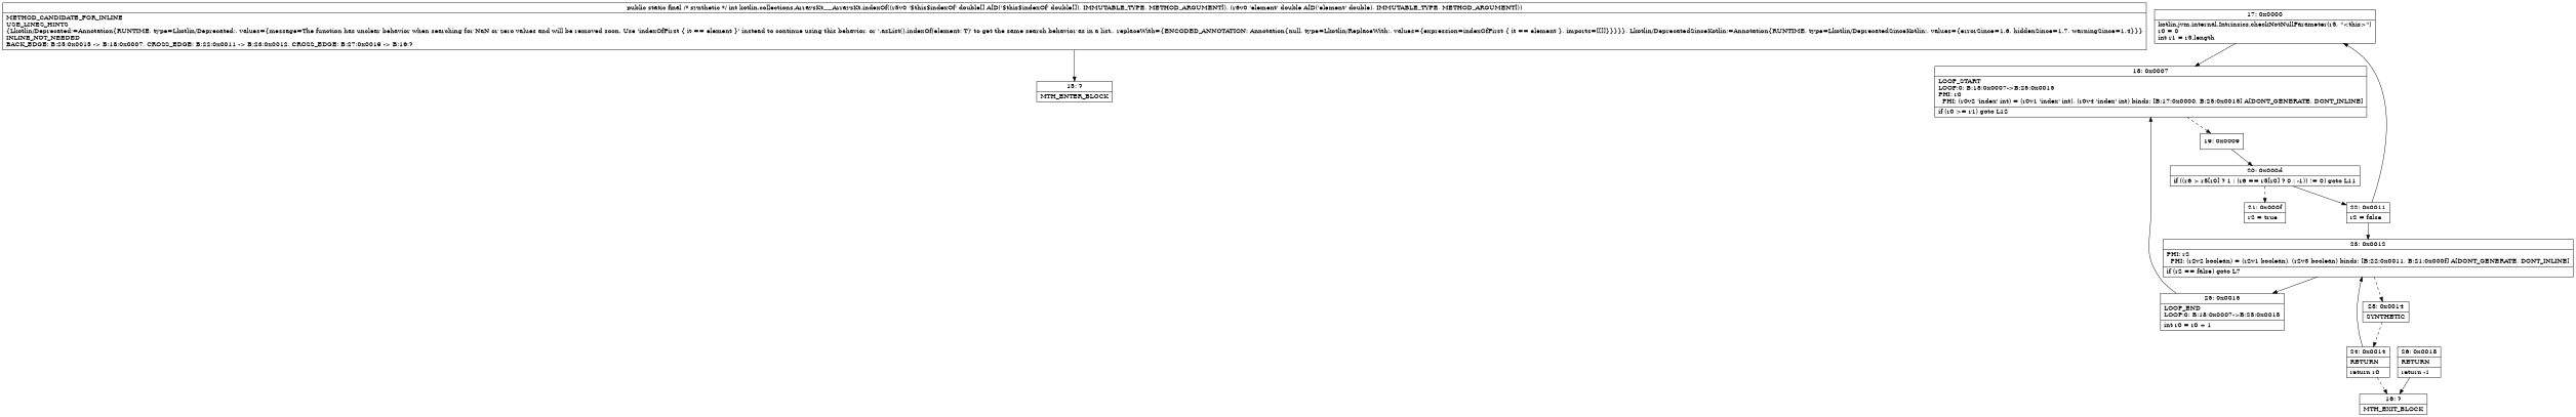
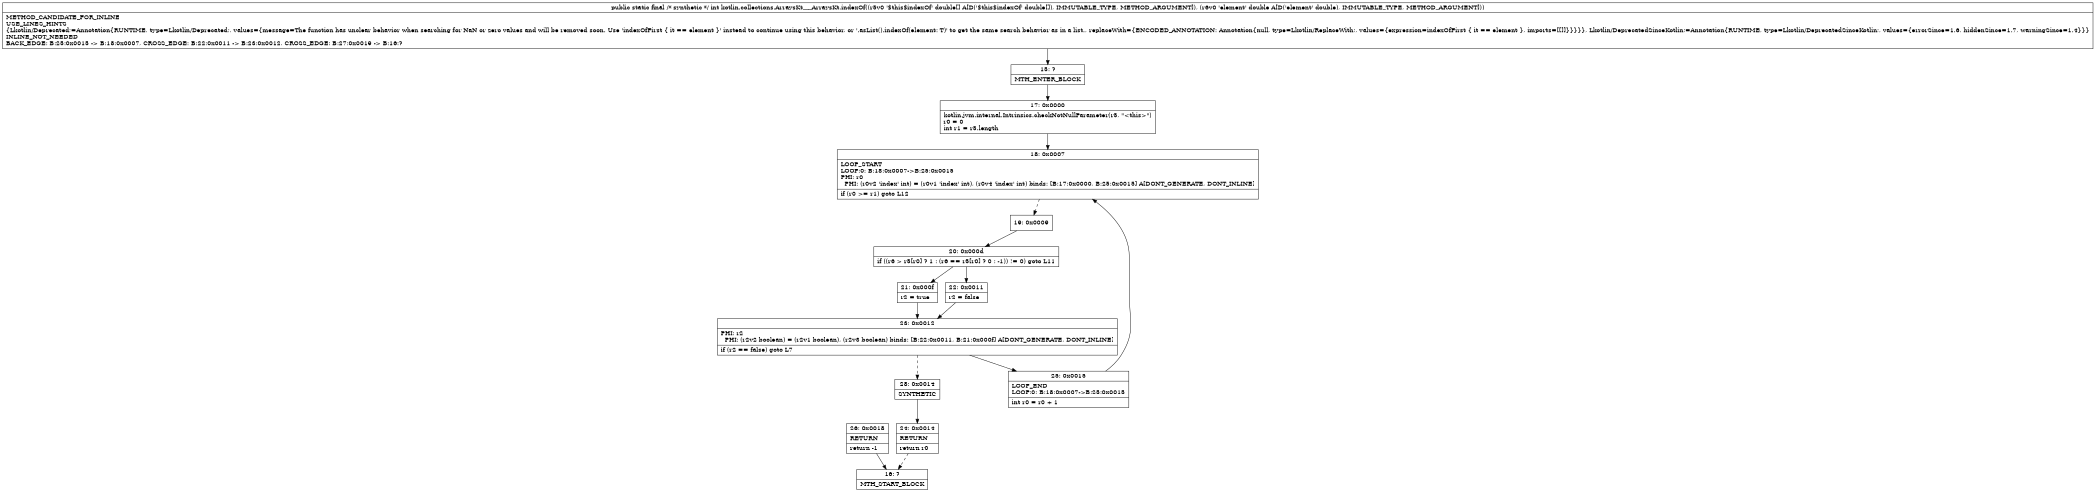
  digraph {
    node [shape=record]
    n1 [label="{15\:\ ?|MTH_ENTER_BLOCK\l}"]
    n2 [label="{17\:\ 0x0000|kotlin.jvm.internal.Intrinsics.checkNotNullParameter(r5, \"\<this\>\")\lr0 = 0\lint r1 = r5.length\l}"]
    n3 [label="{18\:\ 0x0007|LOOP_START\lLOOP:0: B:18:0x0007\-\>B:25:0x0015\lPHI: r0 \l  PHI: (r0v2 'index' int) = (r0v1 'index' int), (r0v4 'index' int) binds: [B:17:0x0000, B:25:0x0015] A[DONT_GENERATE, DONT_INLINE]\l|if (r0 \>= r1) goto L12\l}"]
    n4 [label="{19\:\ 0x0009}"]
    n5 [label="{20\:\ 0x000d|if ((r6 \> r5[r0] ? 1 : (r6 == r5[r0] ? 0 : \-1)) != 0) goto L11\l}"]
    n6 [label="{21\:\ 0x000f|r2 = true\l}"]
    n7 [label="{22\:\ 0x0011|r2 = false\l}"]
    n8 [label="{23\:\ 0x0012|PHI: r2 \l  PHI: (r2v2 boolean) = (r2v1 boolean), (r2v3 boolean) binds: [B:22:0x0011, B:21:0x000f] A[DONT_GENERATE, DONT_INLINE]\l|if (r2 == false) goto L7\l}"]
    n9 [label="{25\:\ 0x0015|LOOP_END\lLOOP:0: B:18:0x0007\-\>B:25:0x0015\l|int r0 = r0 + 1\l}"]
    n10 [label="{28\:\ 0x0014|SYNTHETIC\l}"]
    n11 [label="{24\:\ 0x0014|RETURN\l|return r0\l}"]
-   n12 [label="{16\:\ ?|MTH_EXIT_BLOCK\l}"]
+   n12 [label="{16\:\ ?|MTH_START_BLOCK\l}"]
    n13 [label="{26\:\ 0x0018|RETURN\l|return \-1\l}"]
    n14 [label="{public static final \/* synthetic *\/ int kotlin.collections.ArraysKt___ArraysKt.indexOf((r5v0 '$this$indexOf' double[] A[D('$this$indexOf' double[]), IMMUTABLE_TYPE, METHOD_ARGUMENT]), (r6v0 'element' double A[D('element' double), IMMUTABLE_TYPE, METHOD_ARGUMENT]))  | METHOD_CANDIDATE_FOR_INLINE\lUSE_LINES_HINTS\l\{Lkotlin\/Deprecated;=Annotation\{RUNTIME, type=Lkotlin\/Deprecated;, values=\{message=The function has unclear behavior when searching for NaN or zero values and will be removed soon. Use 'indexOfFirst \{ it == element \}' instead to continue using this behavior, or '.asList().indexOf(element: T)' to get the same search behavior as in a list., replaceWith=\{ENCODED_ANNOTATION: Annotation\{null, type=Lkotlin\/ReplaceWith;, values=\{expression=indexOfFirst \{ it == element \}, imports=[[]]\}\}\}\}\}, Lkotlin\/DeprecatedSinceKotlin;=Annotation\{RUNTIME, type=Lkotlin\/DeprecatedSinceKotlin;, values=\{errorSince=1.6, hiddenSince=1.7, warningSince=1.4\}\}\}\lINLINE_NOT_NEEDED\lBACK_EDGE: B:25:0x0015 \-\> B:18:0x0007, CROSS_EDGE: B:22:0x0011 \-\> B:23:0x0012, CROSS_EDGE: B:27:0x0019 \-\> B:16:?\l}"]
-   n7 -> n2
+   n1 -> n2
    n2 -> n3
    n3 -> n4 [style=dashed]
    n4 -> n5
-   n5 -> n6 [style=dashed]
+   n5 -> n6 [style=solid]
    n5 -> n7
-   n11 -> n8
+   n6 -> n8
    n7 -> n8
    n8 -> n9
    n8 -> n10 [style=dashed]
    n9 -> n3
-   n10 -> n11 [style=dashed]
+   n10 -> n11
    n11 -> n12 [style=dashed]
    n13 -> n12
    n14 -> n1
  }
